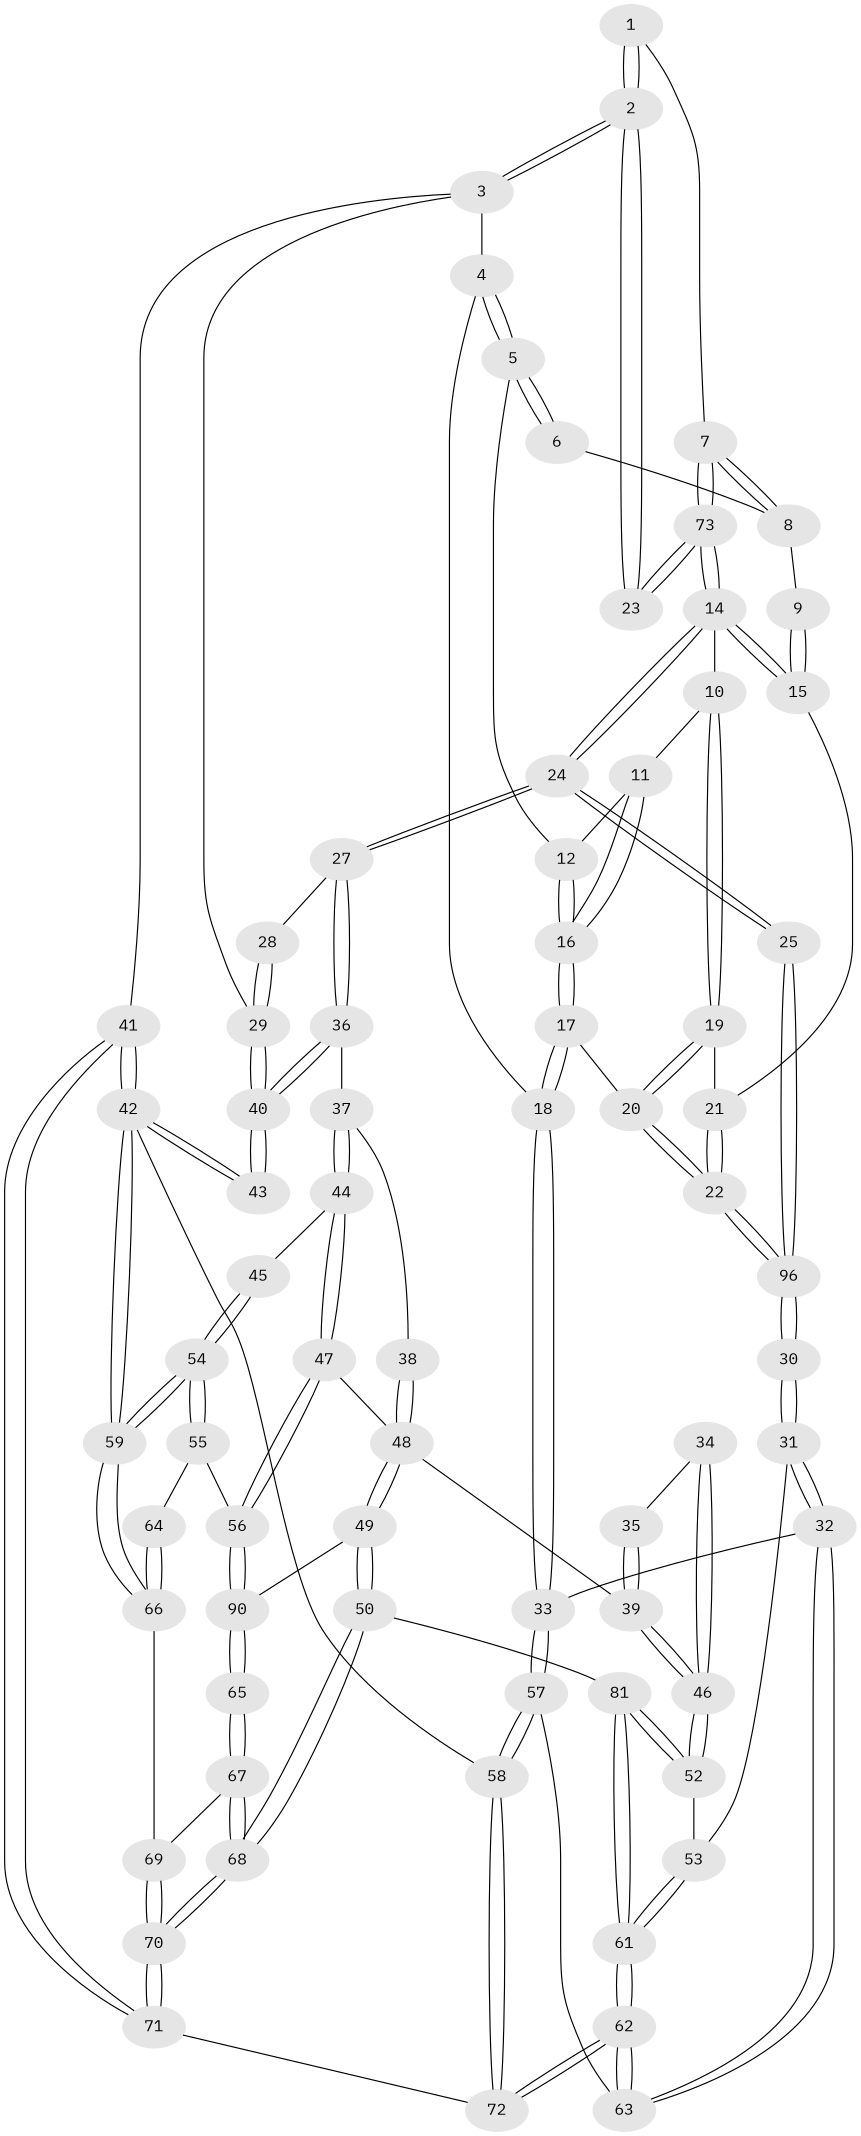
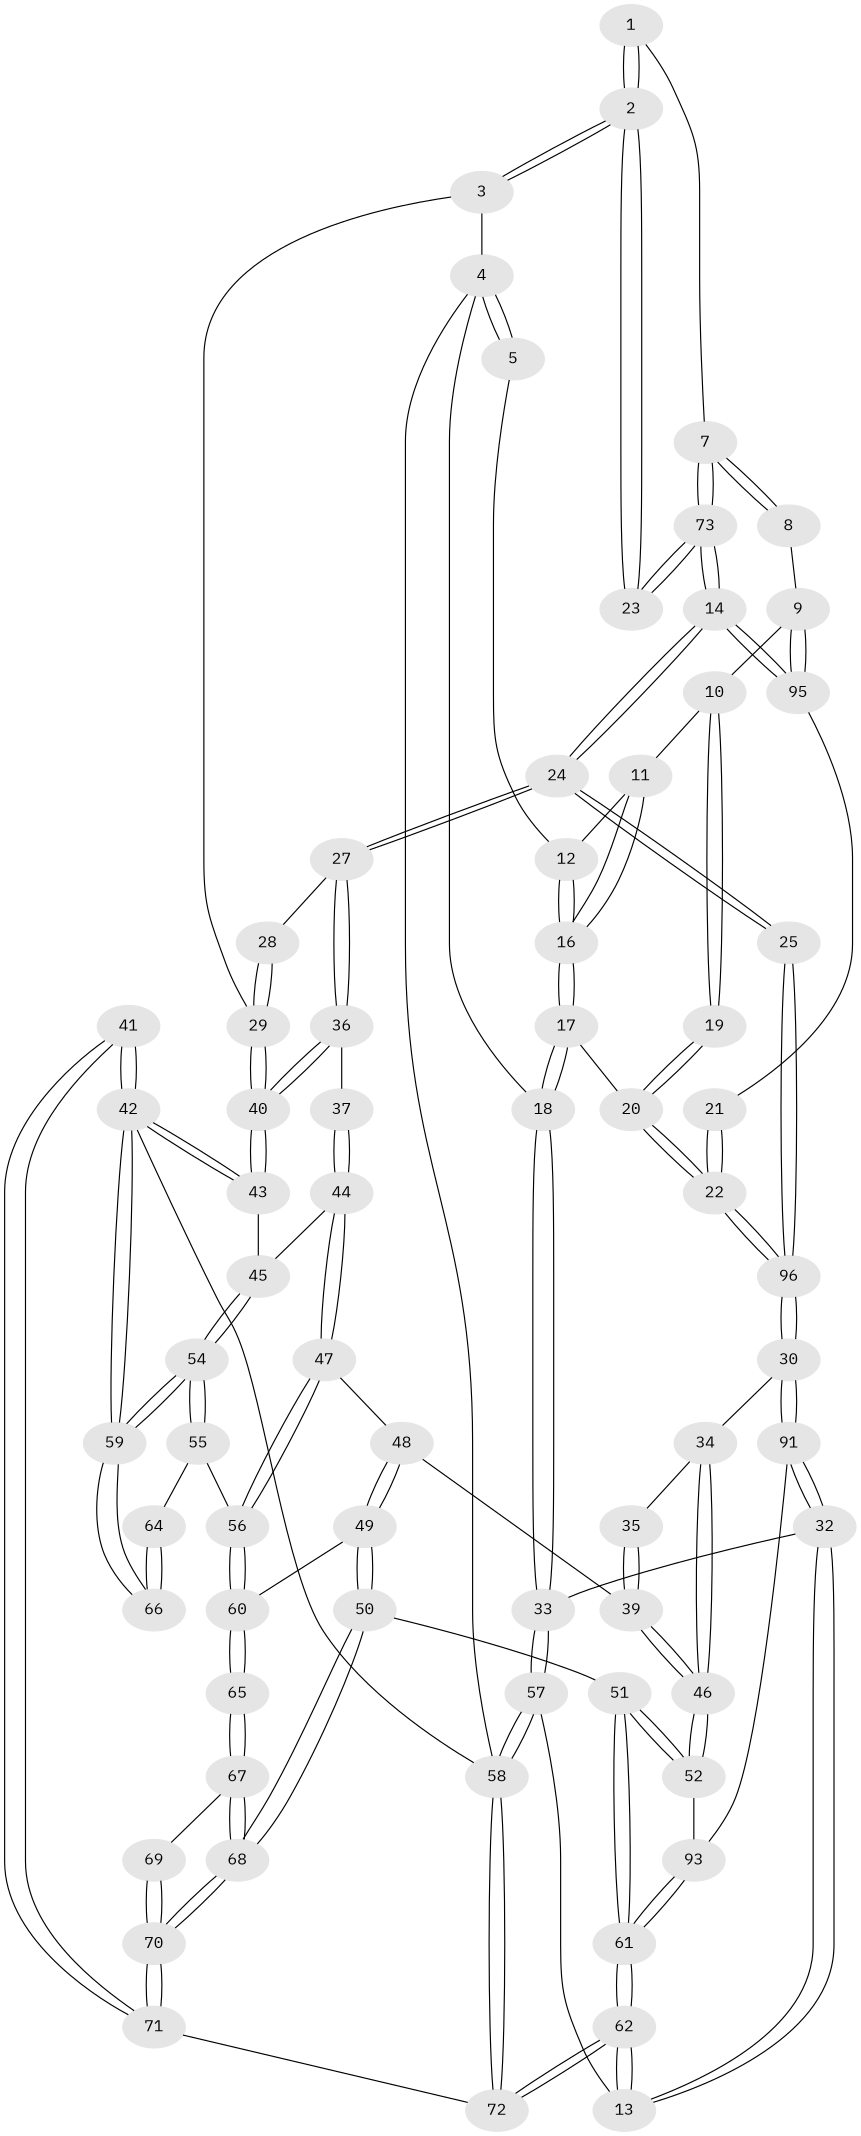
  graph {
    fontname="IBM Plex Mono"
    node [color=gray90 fontname="IBM Plex Mono" style=filled]
    edge [fontname="IBM Plex Mono"]
    1
    2
    7
    3
    23
    8
    n7 [label=73]
    4
    29
    41
    5
    18
    58
    40
    42
    71
-   6
    12
    33
    72
    16
    9
    14
    10
-   15
+   15 [label=95]
    11
    19
    21
    20
    17
    24
    25
    27
    22
    57
    n36 [label=96]
    30
    28
    36
-   31
+   31 [label=91]
    34
    37
    43
    32
-   53
+   53 [label=93]
    35
    46
-   63
+   63 [label=13]
    61
    39
    52
-   38
    44
    48
    45
    47
    49
    59
    66
    54
    56
    55
-   60 [label=90]
+   60
    50
-   51 [label=81]
+   51
    68
    65
    70
    62
    64
    69
    67
    1 -- 2
    1 -- 2
    1 -- 7
    2 -- 3
    2 -- 3
    2 -- 23
    2 -- 23
    7 -- 8
    7 -- 8
    7 -- n7
    7 -- n7
    3 -- 4
    3 -- 29
-   3 -- 41
    8 -- 9
    n7 -- 23
    n7 -- 23
    n7 -- 14
    n7 -- 14
    4 -- 5
    4 -- 5
    4 -- 18
+   4 -- 58
    29 -- 40
    29 -- 40
    41 -- 42
    41 -- 42
    41 -- 71
    41 -- 71
-   5 -- 6
-   5 -- 6
    5 -- 12
    18 -- 33
    18 -- 33
    58 -- 72
    58 -- 72
    40 -- 43
    40 -- 43
    42 -- 58
    42 -- 43
    42 -- 43
    42 -- 59
    42 -- 59
    71 -- 72
-   6 -- 8
    12 -- 16
    12 -- 16
    33 -- 57
    33 -- 57
    16 -- 17
    16 -- 17
-   14 -- 10
+   9 -- 10
    9 -- 15
    9 -- 15
    14 -- 15
    14 -- 15
    14 -- 24
    14 -- 24
    10 -- 11
    10 -- 19
    10 -- 19
    15 -- 21
    11 -- 12
    11 -- 16
    11 -- 16
-   19 -- 21
    19 -- 20
    19 -- 20
    21 -- 22
    21 -- 22
    20 -- 22
    20 -- 22
    17 -- 18
    17 -- 18
    17 -- 20
    24 -- 25
    24 -- 25
    24 -- 27
    24 -- 27
    25 -- n36
    25 -- n36
    27 -- 28
    27 -- 36
    27 -- 36
    22 -- n36
    22 -- n36
    57 -- 58
    57 -- 58
    57 -- 63
    n36 -- 30
    n36 -- 30
    30 -- 31
    30 -- 31
+   30 -- 34
    28 -- 29
    28 -- 29
    36 -- 40
    36 -- 40
    36 -- 37
    31 -- 32
    31 -- 32
    31 -- 53
    34 -- 35
    34 -- 46
    34 -- 46
-   37 -- 38
    37 -- 44
    37 -- 44
+   43 -- 45
    32 -- 33
    32 -- 63
    32 -- 63
    53 -- 61
    53 -- 61
    35 -- 39
    35 -- 39
    46 -- 52
    46 -- 52
    61 -- 62
    61 -- 62
    39 -- 46
    39 -- 46
    52 -- 53
-   38 -- 48
-   38 -- 48
    44 -- 45
    44 -- 47
    44 -- 47
    48 -- 39
    48 -- 49
    48 -- 49
    45 -- 54
    45 -- 54
    47 -- 48
    47 -- 56
    47 -- 56
    49 -- 60
    49 -- 50
    49 -- 50
    59 -- 66
    59 -- 66
-   66 -- 69
    54 -- 59
    54 -- 59
    54 -- 55
    54 -- 55
    56 -- 60
    56 -- 60
    55 -- 56
    55 -- 64
    60 -- 65
    60 -- 65
    50 -- 51
    50 -- 68
    50 -- 68
    51 -- 61
    51 -- 61
    51 -- 52
    51 -- 52
    68 -- 70
    68 -- 70
    65 -- 67
    65 -- 67
    70 -- 71
    70 -- 71
    62 -- 72
    62 -- 72
    62 -- 63
    62 -- 63
    64 -- 66
    64 -- 66
    69 -- 70
    69 -- 70
    67 -- 68
    67 -- 68
    67 -- 69
  }
